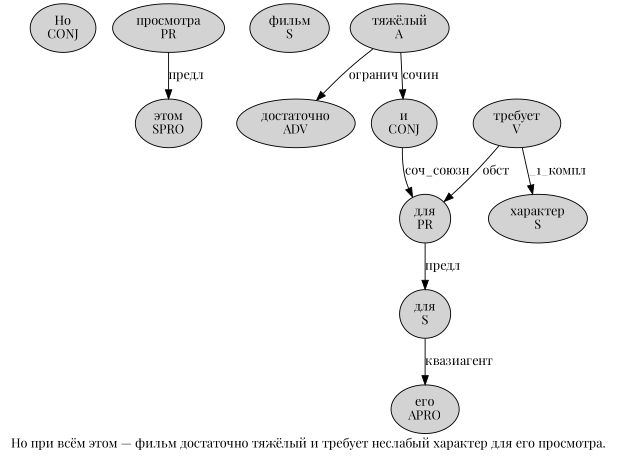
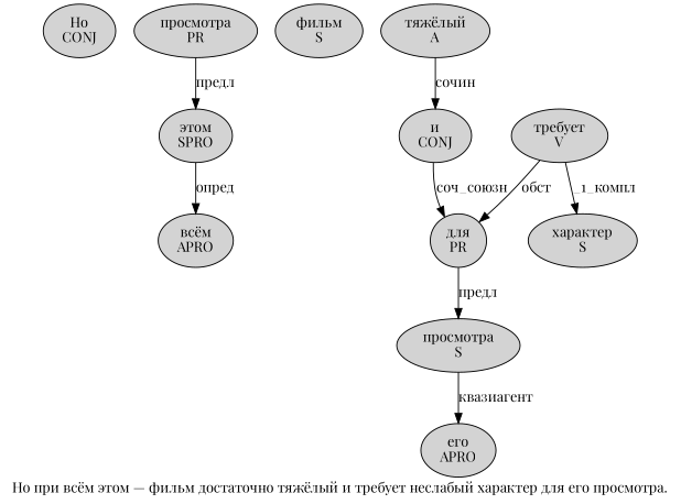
  digraph {
    fontname="Playfair Display"
    label="Но при всём этом — фильм достаточно тяжёлый и требует неслабый характер для его просмотра."
    node [fillcolor=lightgray fontname="Playfair Display" penwidth=1 shape=ellipse style=filled]
    edge [fontname="Playfair Display"]
    n1 [label="Но\nCONJ"]
    n2 [label="просмотра\nPR"]
    n3 [label="этом\nSPRO"]
+   n4 [label="всём\nAPRO"]
    n5 [label="фильм\nS"]
-   n6 [label="достаточно\nADV"]
    n7 [label="тяжёлый\nA"]
    n8 [label="и\nCONJ"]
    n9 [label="для\nPR"]
    n10 [label="требует\nV"]
    n11 [label="характер\nS"]
-   n12 [label="для\nS"]
+   n12 [label="просмотра\nS"]
    n13 [label="его\nAPRO"]
    n2 -> n3 [label="предл"]
-   n7 -> n6 [label="огранич"]
+   n3 -> n4 [label="опред"]
    n7 -> n8 [label="сочин"]
    n8 -> n9 [label="соч_союзн"]
    n9 -> n12 [label="предл"]
    n10 -> n9 [label="обст"]
    n10 -> n11 [label="_1_компл"]
    n12 -> n13 [label="квазиагент"]
  }
